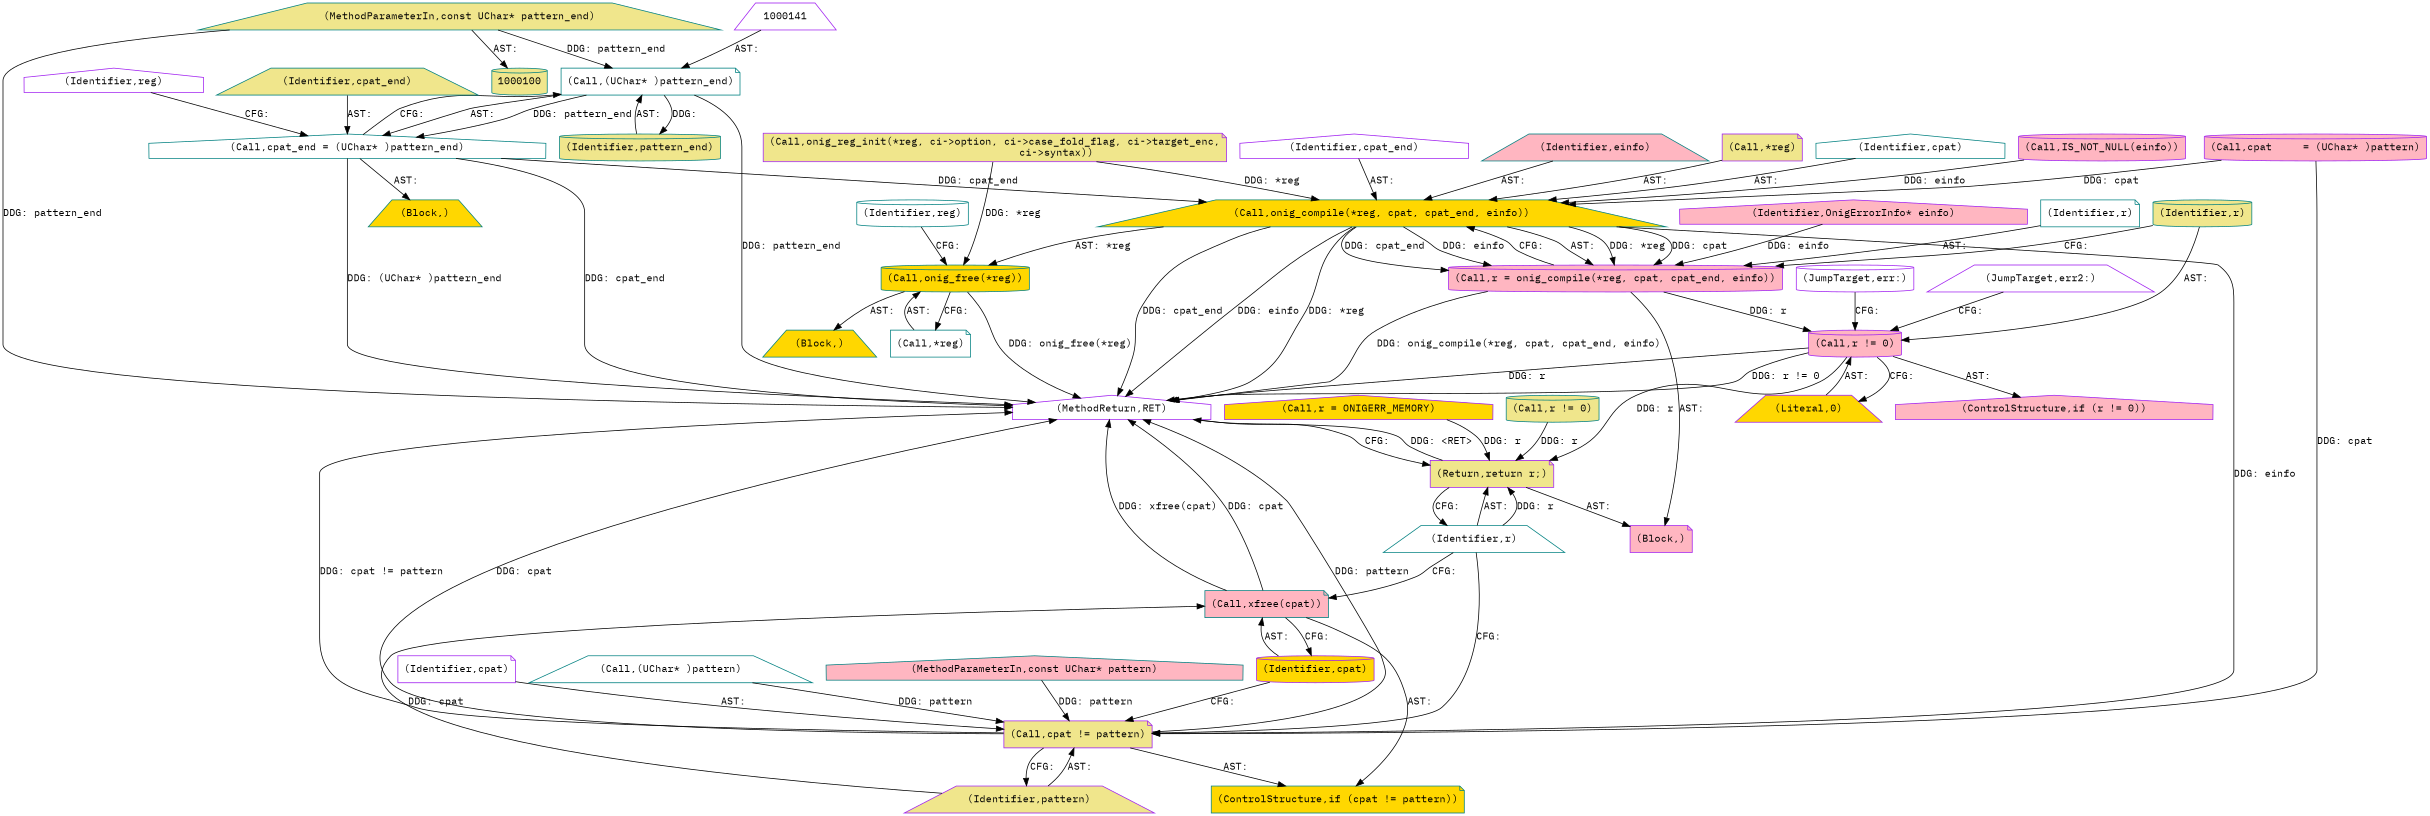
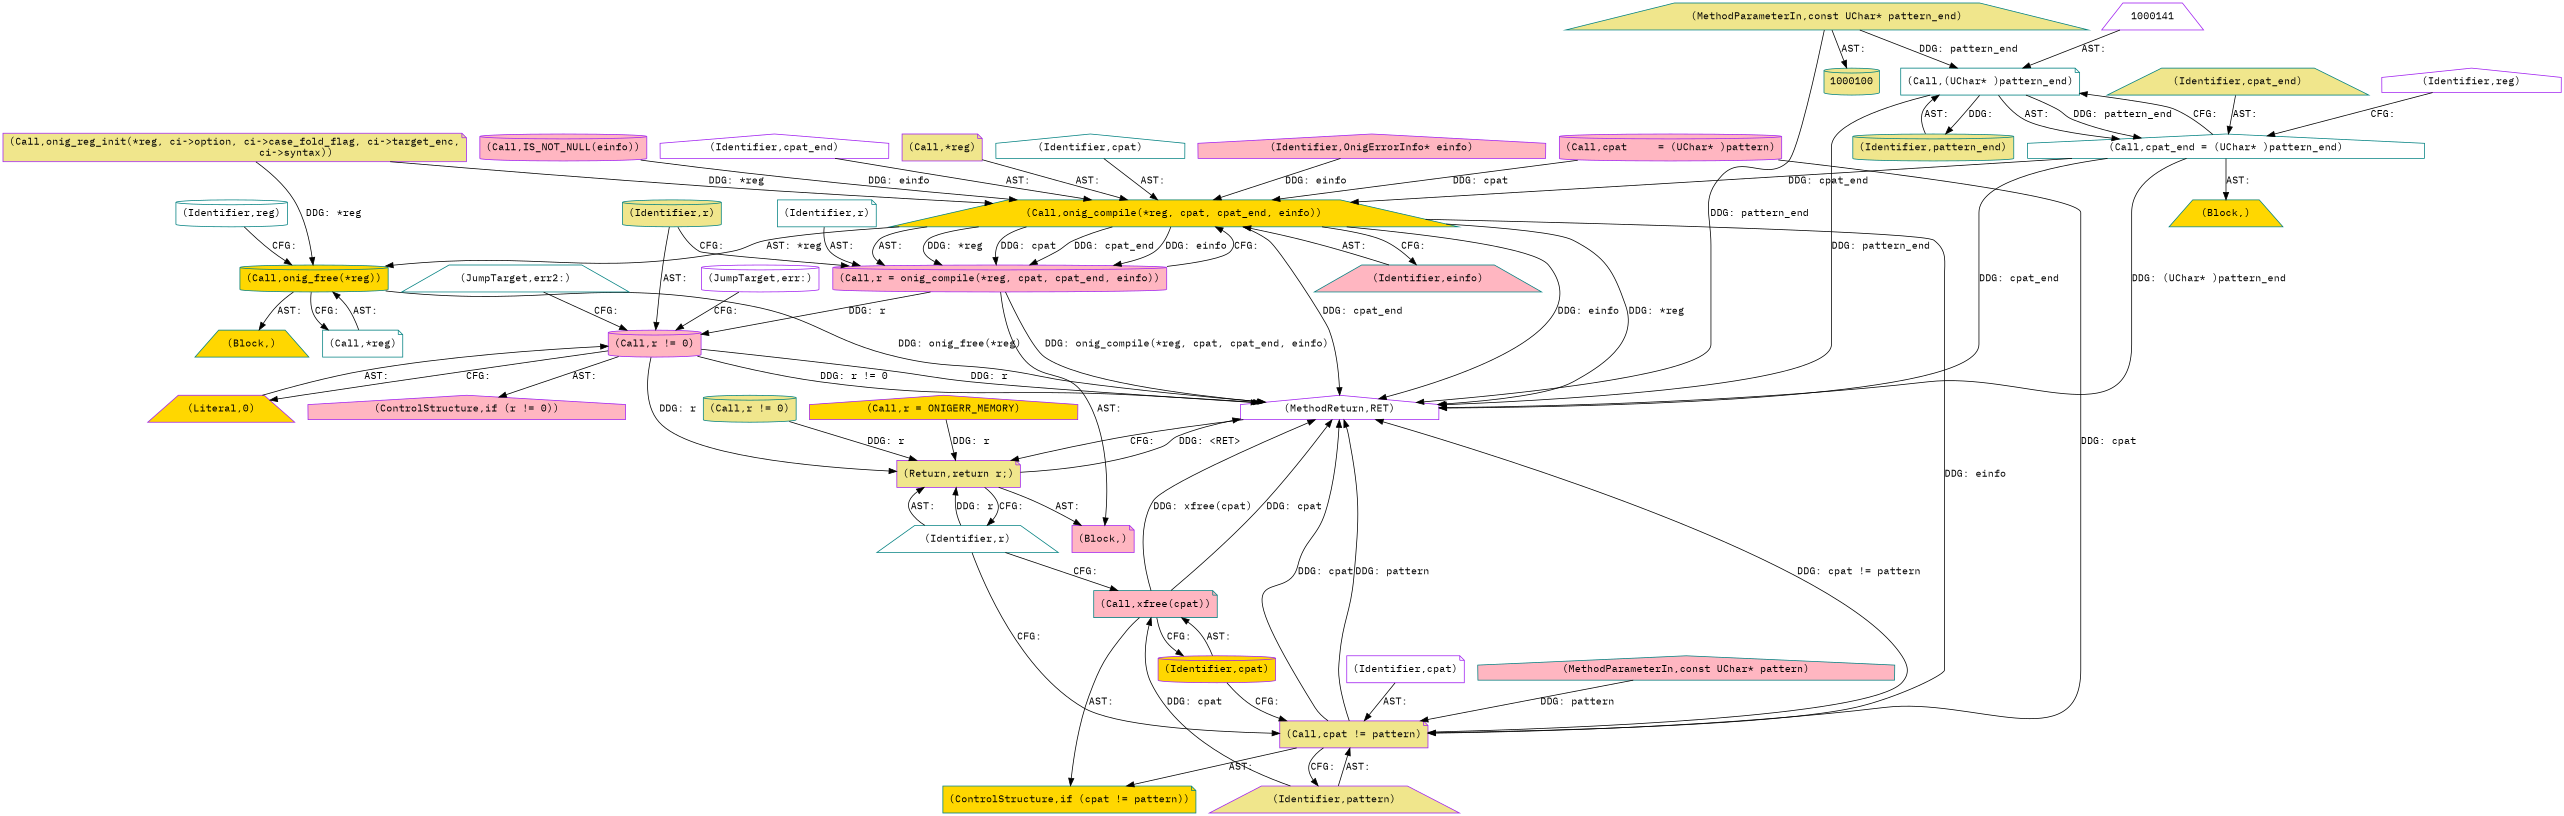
  digraph {
    fontname="IBM Plex Mono"
    node [color=teal fillcolor=white fontname="IBM Plex Mono" shape=cylinder style=filled]
    edge [fontname="IBM Plex Mono"]
    n1 [label="(Call,(UChar* )pattern_end)" shape=note]
    n2 [label="(Call,cpat_end = (UChar* )pattern_end)" shape=house]
    n3 [color=purple label="(MethodReturn,RET)" shape=house]
    n4 [fillcolor=khaki label="(Identifier,pattern_end)"]
    n5 [fillcolor=gold label="(Call,onig_compile(*reg, cpat, cpat_end, einfo))" shape=trapezium]
    n6 [fillcolor=gold label="(Block,)" shape=trapezium]
    n7 [color=purple fillcolor=khaki label="(Return,return r;)" shape=note]
    n8 [fillcolor=khaki label="(MethodParameterIn,const UChar* pattern_end)" shape=trapezium]
    1000100 [fillcolor=khaki]
    n10 [color=purple fillcolor=lightpink label="(Call,r = onig_compile(*reg, cpat, cpat_end, einfo))"]
    n11 [fillcolor=gold label="(Call,onig_free(*reg))"]
    n12 [color=purple fillcolor=khaki label="(Call,cpat != pattern)" shape=note]
    n13 [fillcolor=lightpink label="(Identifier,einfo)" shape=trapezium]
    n14 [color=purple fillcolor=lightpink label="(Call,r != 0)"]
    n15 [color=purple fillcolor=lightpink label="(Block,)" shape=note]
    n16 [fillcolor=gold label="(Block,)" shape=trapezium]
    n17 [label="(Call,*reg)" shape=note]
    n18 [fillcolor=gold label="(ControlStructure,if (cpat != pattern))" shape=note]
    n19 [color=purple fillcolor=khaki label="(Identifier,pattern)" shape=trapezium]
    n20 [color=purple fillcolor=gold label="(Literal,0)" shape=trapezium]
    n21 [color=purple fillcolor=lightpink label="(ControlStructure,if (r != 0))" shape=house]
    n22 [label="(Identifier,r)" shape=trapezium]
    n23 [fillcolor=lightpink label="(Call,xfree(cpat))" shape=note]
    n24 [color=purple fillcolor=gold label="(Identifier,cpat)"]
    n25 [color=purple label="(JumpTarget,err:)"]
    n26 [color=purple label="(Identifier,cpat)" shape=note]
    n27 [color=purple fillcolor=khaki label="(Call,*reg)" shape=note]
    n28 [label="(Identifier,cpat)" shape=house]
    n29 [label="(Identifier,r)" shape=note]
    n30 [fillcolor=khaki label="(Call,r != 0)"]
    n31 [color=purple label="(Identifier,reg)" shape=house]
    n32 [label="(Identifier,reg)"]
    n33 [color=purple fillcolor=lightpink label="(Identifier,OnigErrorInfo* einfo)" shape=house]
    n34 [color=purple fillcolor=khaki label="(Call,onig_reg_init(*reg, ci->option, ci->case_fold_flag, ci->target_enc,\n                    ci->syntax))" shape=note]
-   n35 [label="(Call,(UChar* )pattern)" shape=trapezium]
    n36 [color=purple fillcolor=gold label="(Call,r = ONIGERR_MEMORY)" shape=house]
    n37 [color=purple fillcolor=lightpink label="(Call,IS_NOT_NULL(einfo))"]
    n38 [fillcolor=lightpink label="(MethodParameterIn,const UChar* pattern)" shape=house]
    n39 [color=purple fillcolor=lightpink label="(Call,cpat     = (UChar* )pattern)"]
    n40 [color=purple label="(Identifier,cpat_end)" shape=house]
    n41 [fillcolor=khaki label="(Identifier,cpat_end)" shape=trapezium]
-   n42 [color=purple label="(JumpTarget,err2:)" shape=trapezium]
+   n42 [label="(JumpTarget,err2:)" shape=trapezium]
    n43 [fillcolor=khaki label="(Identifier,r)"]
    1000141 [color=purple shape=trapezium]
    n1 -> n2 [label="AST: "]
    n1 -> n2 [label="DDG: pattern_end"]
    n1 -> n3 [label="DDG: pattern_end"]
    n1 -> n4 [label="DDG: "]
    n2 -> n1 [label="CFG: "]
    n2 -> n3 [label="DDG: cpat_end"]
    n2 -> n3 [label="DDG: (UChar* )pattern_end"]
    n2 -> n5 [label="DDG: cpat_end"]
    n2 -> n6 [label="AST: "]
    n3 -> n7 [label="CFG: "]
    n4 -> n1 [label="AST: "]
    n5 -> n3 [label="DDG: *reg"]
    n5 -> n3 [label="DDG: cpat_end"]
    n5 -> n3 [label="DDG: einfo"]
    n5 -> n10 [label="AST: "]
    n5 -> n10 [label="DDG: *reg"]
    n5 -> n10 [label="DDG: cpat"]
    n5 -> n10 [label="DDG: cpat_end"]
    n5 -> n10 [label="DDG: einfo"]
    n5 -> n11 [label="AST: *reg"]
    n5 -> n12 [label="DDG: einfo"]
+   n5 -> n13 [label="CFG: "]
    n7 -> n3 [label="DDG: <RET>"]
    n7 -> n15 [label="AST: "]
    n7 -> n22 [label="CFG: "]
    n8 -> n1 [label="DDG: pattern_end"]
    n8 -> n3 [label="DDG: pattern_end"]
    n8 -> 1000100 [label="AST: "]
    n10 -> n3 [label="DDG: onig_compile(*reg, cpat, cpat_end, einfo)"]
    n10 -> n5 [label="CFG: "]
    n10 -> n14 [label="DDG: r"]
    n10 -> n15 [label="AST: "]
    n11 -> n3 [label="DDG: onig_free(*reg)"]
    n11 -> n16 [label="AST: "]
    n11 -> n17 [label="CFG: "]
    n12 -> n3 [label="DDG: cpat"]
    n12 -> n3 [label="DDG: pattern"]
    n12 -> n3 [label="DDG: cpat != pattern"]
    n12 -> n18 [label="AST: "]
    n12 -> n19 [label="CFG: "]
    n13 -> n5 [label="AST: "]
    n14 -> n3 [label="DDG: r != 0"]
    n14 -> n3 [label="DDG: r"]
    n14 -> n7 [label="DDG: r"]
    n14 -> n20 [label="CFG: "]
    n14 -> n21 [label="AST: "]
    n17 -> n11 [label="AST: "]
    n19 -> n12 [label="AST: "]
    n19 -> n23 [label="DDG: cpat"]
    n20 -> n14 [label="AST: "]
    n22 -> n7 [label="AST: "]
    n22 -> n7 [label="DDG: r"]
    n22 -> n12 [label="CFG: "]
    n22 -> n23 [label="CFG: "]
    n23 -> n3 [label="DDG: cpat"]
    n23 -> n3 [label="DDG: xfree(cpat)"]
    n23 -> n18 [label="AST: "]
    n23 -> n24 [label="CFG: "]
    n24 -> n12 [label="CFG: "]
    n24 -> n23 [label="AST: "]
    n25 -> n14 [label="CFG: "]
    n26 -> n12 [label="AST: "]
    n27 -> n5 [label="AST: "]
    n28 -> n5 [label="AST: "]
    n29 -> n10 [label="AST: "]
    n30 -> n7 [label="DDG: r"]
    n31 -> n2 [label="CFG: "]
    n32 -> n11 [label="CFG: "]
-   n33 -> n10 [label="DDG: einfo"]
+   n33 -> n5 [label="DDG: einfo"]
    n34 -> n5 [label="DDG: *reg"]
    n34 -> n11 [label="DDG: *reg"]
-   n35 -> n12 [label="DDG: pattern"]
    n36 -> n7 [label="DDG: r"]
    n37 -> n5 [label="DDG: einfo"]
    n38 -> n12 [label="DDG: pattern"]
    n39 -> n5 [label="DDG: cpat"]
    n39 -> n12 [label="DDG: cpat"]
    n40 -> n5 [label="AST: "]
    n41 -> n2 [label="AST: "]
    n42 -> n14 [label="CFG: "]
    n43 -> n10 [label="CFG: "]
    n43 -> n14 [label="AST: "]
    1000141 -> n1 [label="AST: "]
  }
